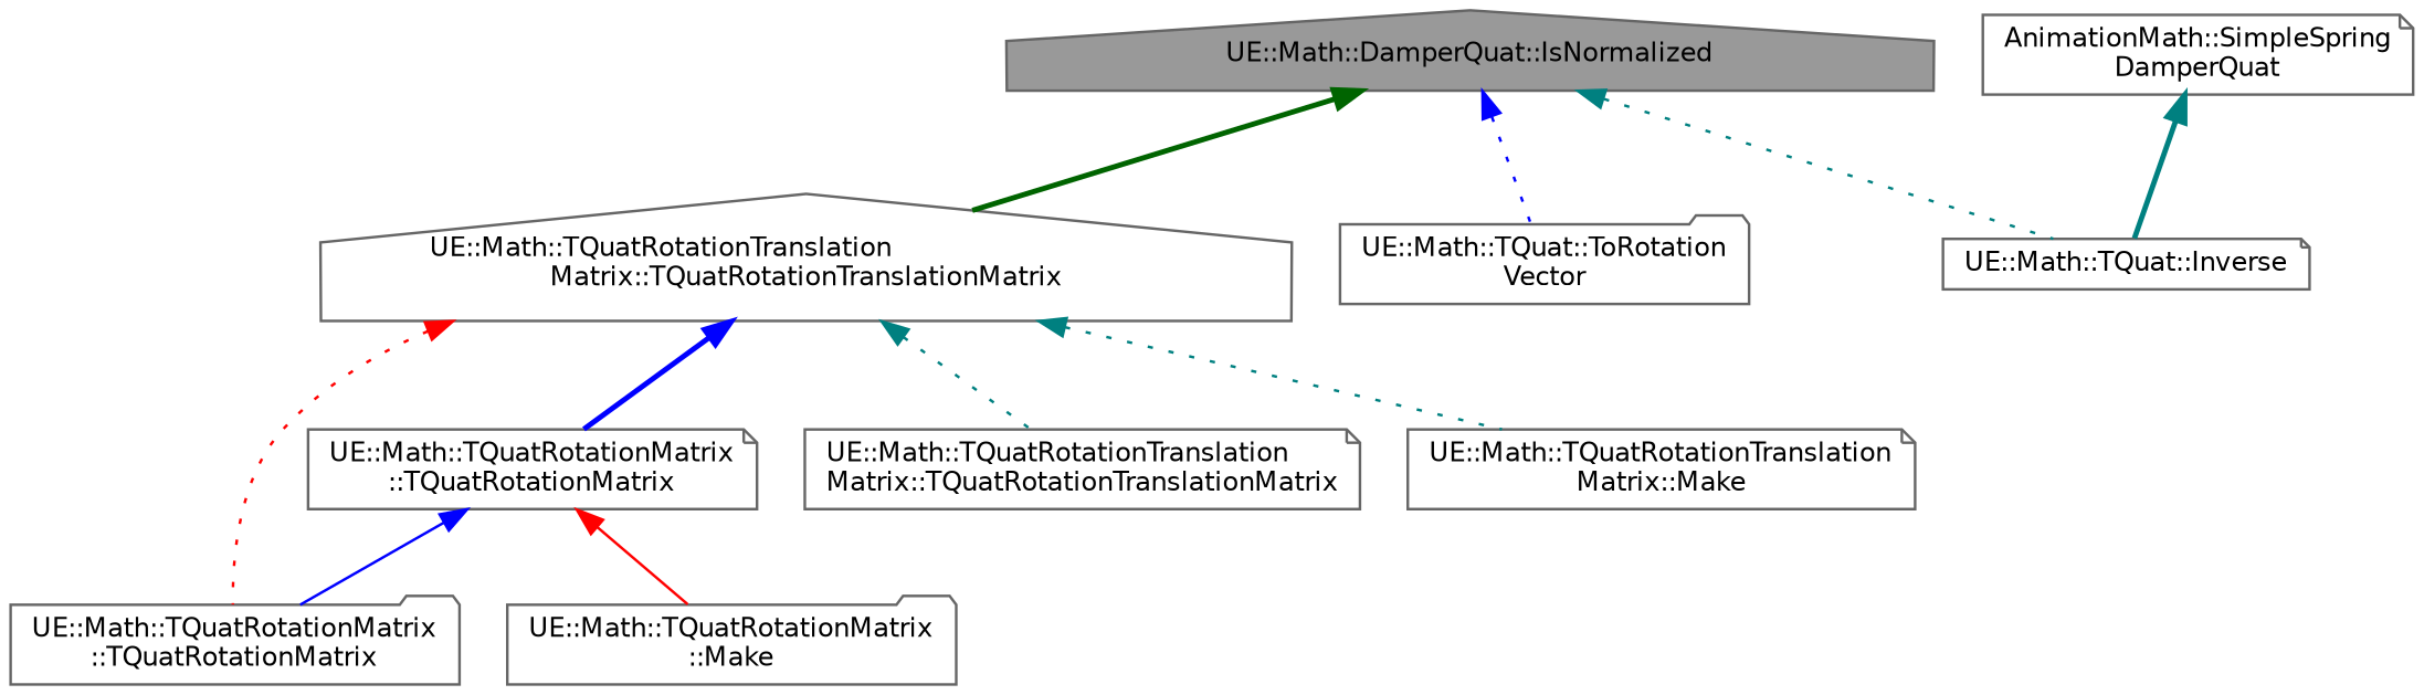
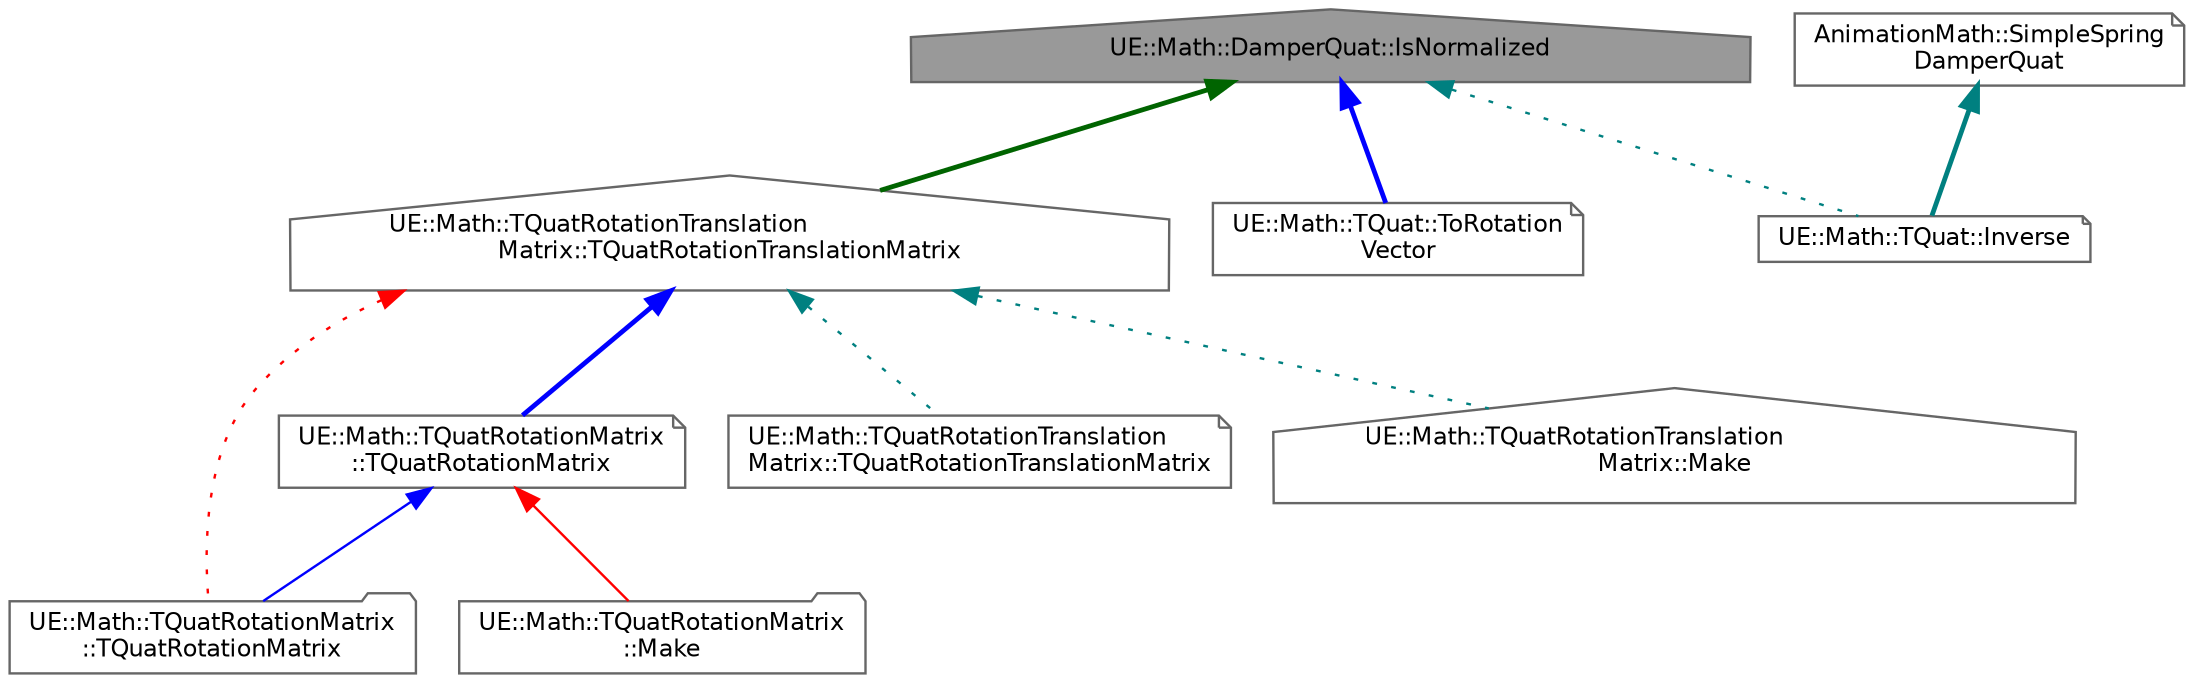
  digraph {
    rankdir=TB
    node [color=grey40 fillcolor=white fontname=Helvetica fontsize=10 shape=note style=filled]
    edge [color=teal dir=back fontname=Helvetica fontsize=10 labelfontname=Helvetica labelfontsize=10 style=dotted]
    n1 [color=gray40 fillcolor=grey60 fontcolor=black height=0.2 label="UE::Math::DamperQuat::IsNormalized" shape=house width=0.4]
    n2 [height=0.2 label="UE::Math::TQuatRotationTranslation\lMatrix::TQuatRotationTranslationMatrix" shape=house width=0.4]
    n3 [height=0.2 label="UE::Math::TQuat::Inverse" width=0.4]
-   n4 [height=0.2 label="UE::Math::TQuat::ToRotation\lVector" shape=folder width=0.4]
+   n4 [height=0.2 label="UE::Math::TQuat::ToRotation\lVector" width=0.4]
    n5 [height=0.2 label="UE::Math::TQuatRotationMatrix\l::TQuatRotationMatrix" width=0.4]
    n6 [height=0.2 label="UE::Math::TQuatRotationMatrix\l::TQuatRotationMatrix" shape=folder width=0.4]
    n7 [height=0.2 label="UE::Math::TQuatRotationTranslation\lMatrix::TQuatRotationTranslationMatrix" width=0.4]
-   n8 [height=0.2 label="UE::Math::TQuatRotationTranslation\lMatrix::Make" width=0.4]
+   n8 [height=0.2 label="UE::Math::TQuatRotationTranslation\lMatrix::Make" shape=house width=0.4]
    n9 [height=0.2 label="UE::Math::TQuatRotationMatrix\l::Make" shape=folder width=0.4]
    n10 [height=0.2 label="AnimationMath::SimpleSpring\lDamperQuat" width=0.4]
    n1 -> n2 [color=darkgreen style=bold]
    n1 -> n3
-   n1 -> n4 [color=blue]
+   n1 -> n4 [color=blue style=bold]
    n2 -> n5 [color=blue style=bold]
    n2 -> n6 [color=red]
    n2 -> n7
    n2 -> n8
    n5 -> n6 [color=blue style=solid]
    n5 -> n9 [color=red style=solid]
    n10 -> n3 [style=bold]
  }
